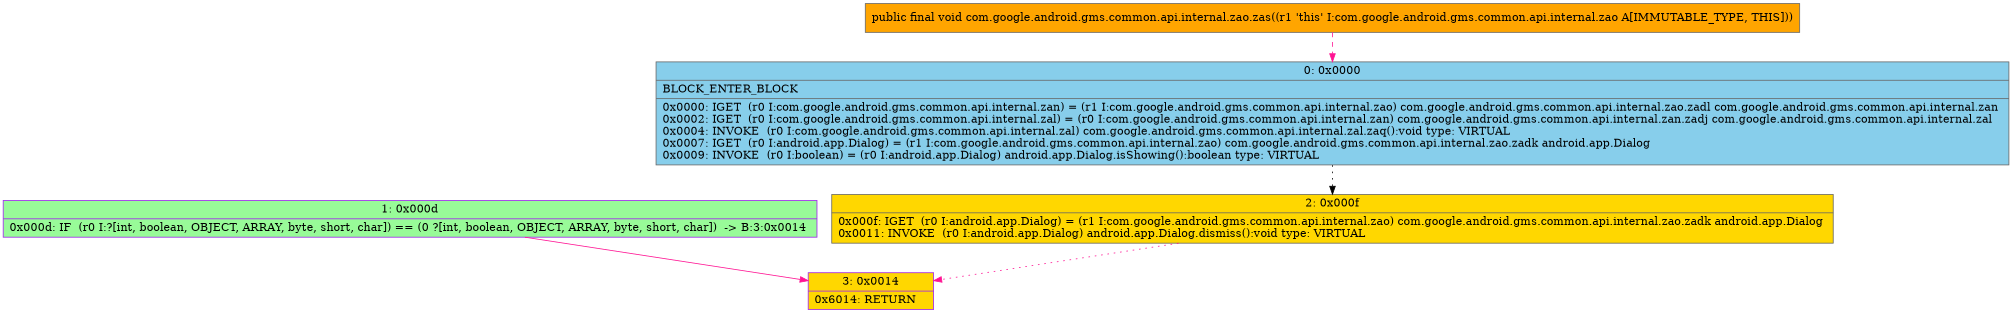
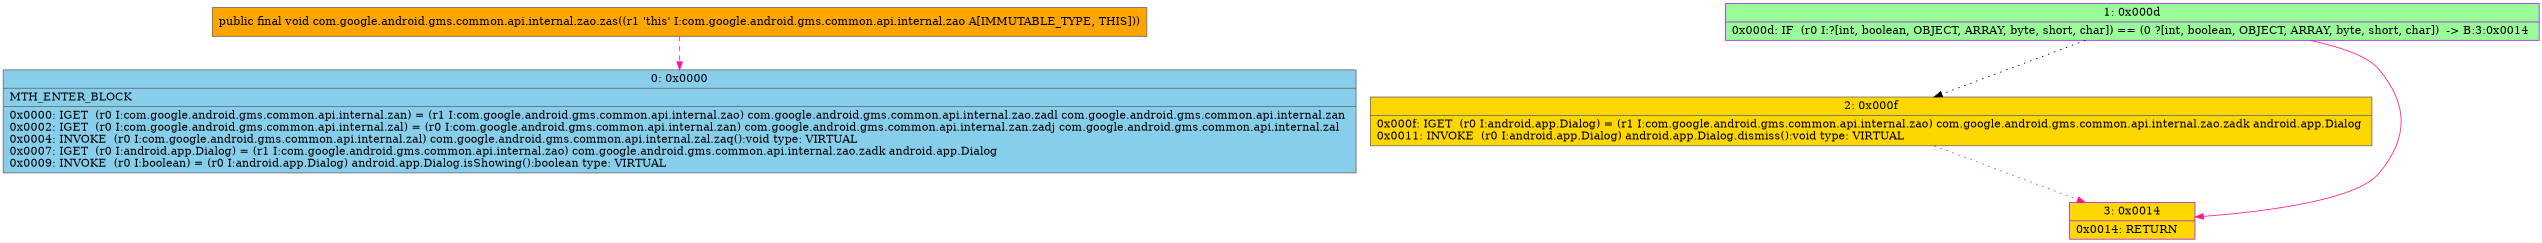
  digraph {
    node [color=gray40 fillcolor=gold shape=record style=filled]
    edge [color=deeppink style=dotted]
-   n1 [fillcolor=skyblue label="{0\:\ 0x0000|BLOCK_ENTER_BLOCK\l|0x0000: IGET  (r0 I:com.google.android.gms.common.api.internal.zan) = (r1 I:com.google.android.gms.common.api.internal.zao) com.google.android.gms.common.api.internal.zao.zadl com.google.android.gms.common.api.internal.zan \l0x0002: IGET  (r0 I:com.google.android.gms.common.api.internal.zal) = (r0 I:com.google.android.gms.common.api.internal.zan) com.google.android.gms.common.api.internal.zan.zadj com.google.android.gms.common.api.internal.zal \l0x0004: INVOKE  (r0 I:com.google.android.gms.common.api.internal.zal) com.google.android.gms.common.api.internal.zal.zaq():void type: VIRTUAL \l0x0007: IGET  (r0 I:android.app.Dialog) = (r1 I:com.google.android.gms.common.api.internal.zao) com.google.android.gms.common.api.internal.zao.zadk android.app.Dialog \l0x0009: INVOKE  (r0 I:boolean) = (r0 I:android.app.Dialog) android.app.Dialog.isShowing():boolean type: VIRTUAL \l}"]
+   n1 [fillcolor=skyblue label="{0\:\ 0x0000|MTH_ENTER_BLOCK\l|0x0000: IGET  (r0 I:com.google.android.gms.common.api.internal.zan) = (r1 I:com.google.android.gms.common.api.internal.zao) com.google.android.gms.common.api.internal.zao.zadl com.google.android.gms.common.api.internal.zan \l0x0002: IGET  (r0 I:com.google.android.gms.common.api.internal.zal) = (r0 I:com.google.android.gms.common.api.internal.zan) com.google.android.gms.common.api.internal.zan.zadj com.google.android.gms.common.api.internal.zal \l0x0004: INVOKE  (r0 I:com.google.android.gms.common.api.internal.zal) com.google.android.gms.common.api.internal.zal.zaq():void type: VIRTUAL \l0x0007: IGET  (r0 I:android.app.Dialog) = (r1 I:com.google.android.gms.common.api.internal.zao) com.google.android.gms.common.api.internal.zao.zadk android.app.Dialog \l0x0009: INVOKE  (r0 I:boolean) = (r0 I:android.app.Dialog) android.app.Dialog.isShowing():boolean type: VIRTUAL \l}"]
    n2 [color=purple fillcolor=palegreen label="{1\:\ 0x000d|0x000d: IF  (r0 I:?[int, boolean, OBJECT, ARRAY, byte, short, char]) == (0 ?[int, boolean, OBJECT, ARRAY, byte, short, char])  \-\> B:3:0x0014 \l}"]
    n3 [label="{2\:\ 0x000f|0x000f: IGET  (r0 I:android.app.Dialog) = (r1 I:com.google.android.gms.common.api.internal.zao) com.google.android.gms.common.api.internal.zao.zadk android.app.Dialog \l0x0011: INVOKE  (r0 I:android.app.Dialog) android.app.Dialog.dismiss():void type: VIRTUAL \l}"]
-   n4 [color=purple label="{3\:\ 0x0014|0x6014: RETURN   \l}"]
+   n4 [color=purple label="{3\:\ 0x0014|0x0014: RETURN   \l}"]
    n5 [fillcolor=orange label="{public final void com.google.android.gms.common.api.internal.zao.zas((r1 'this' I:com.google.android.gms.common.api.internal.zao A[IMMUTABLE_TYPE, THIS])) }"]
-   n1 -> n3 [color=black]
+   n2 -> n3 [color=black]
    n2 -> n4 [style=solid]
    n3 -> n4
    n5 -> n1 [style=dashed]
  }
